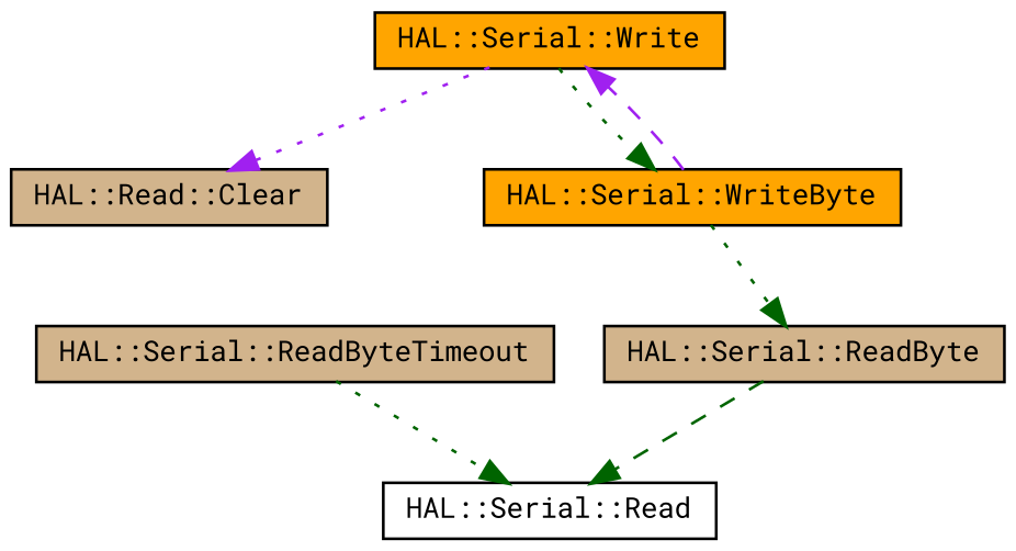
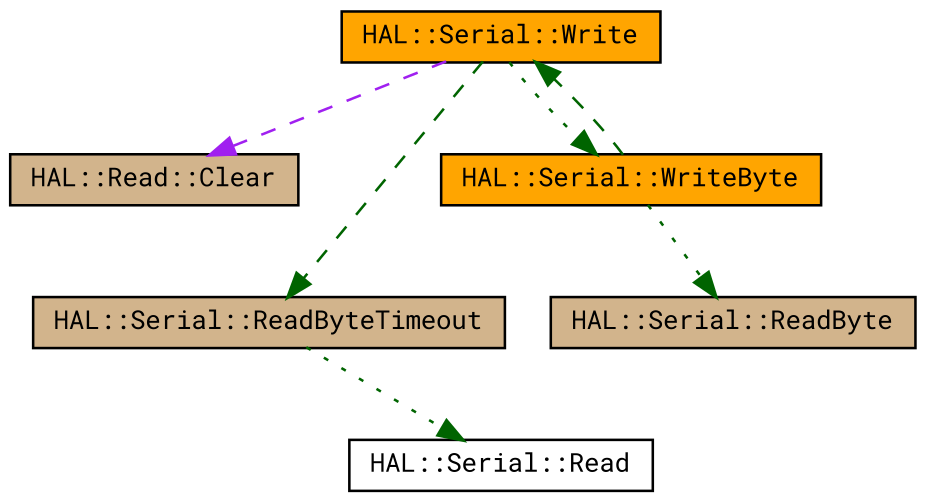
  digraph {
    fontname="Roboto Mono"
    rankdir=TB
    node [color=black fillcolor=tan fontname="Roboto Mono" fontsize=10 shape=record style=filled]
    edge [color=darkgreen fontname="Roboto Mono" fontsize=10 labelfontname=Helvetica labelfontsize=10 style=dotted]
    n1 [fillcolor=orange fontcolor=black height=0.2 label="HAL::Serial::Write" width=0.4]
    n2 [height=0.2 label="HAL::Read::Clear" width=0.4]
    n3 [height=0.2 label="HAL::Serial::ReadByteTimeout" width=0.4]
    n4 [fillcolor=orange height=0.2 label="HAL::Serial::WriteByte" width=0.4]
    n5 [height=0.2 label="HAL::Serial::ReadByte" width=0.4]
    n6 [fillcolor=white height=0.2 label="HAL::Serial::Read" width=0.4]
-   n1 -> n2 [color=purple]
+   n1 -> n2 [color=purple style=dashed]
+   n1 -> n3 [style=dashed]
    n1 -> n4
    n3 -> n6
-   n4 -> n1 [color=purple style=dashed]
+   n4 -> n1 [style=dashed]
    n4 -> n5
-   n5 -> n6 [style=dashed]
  }
